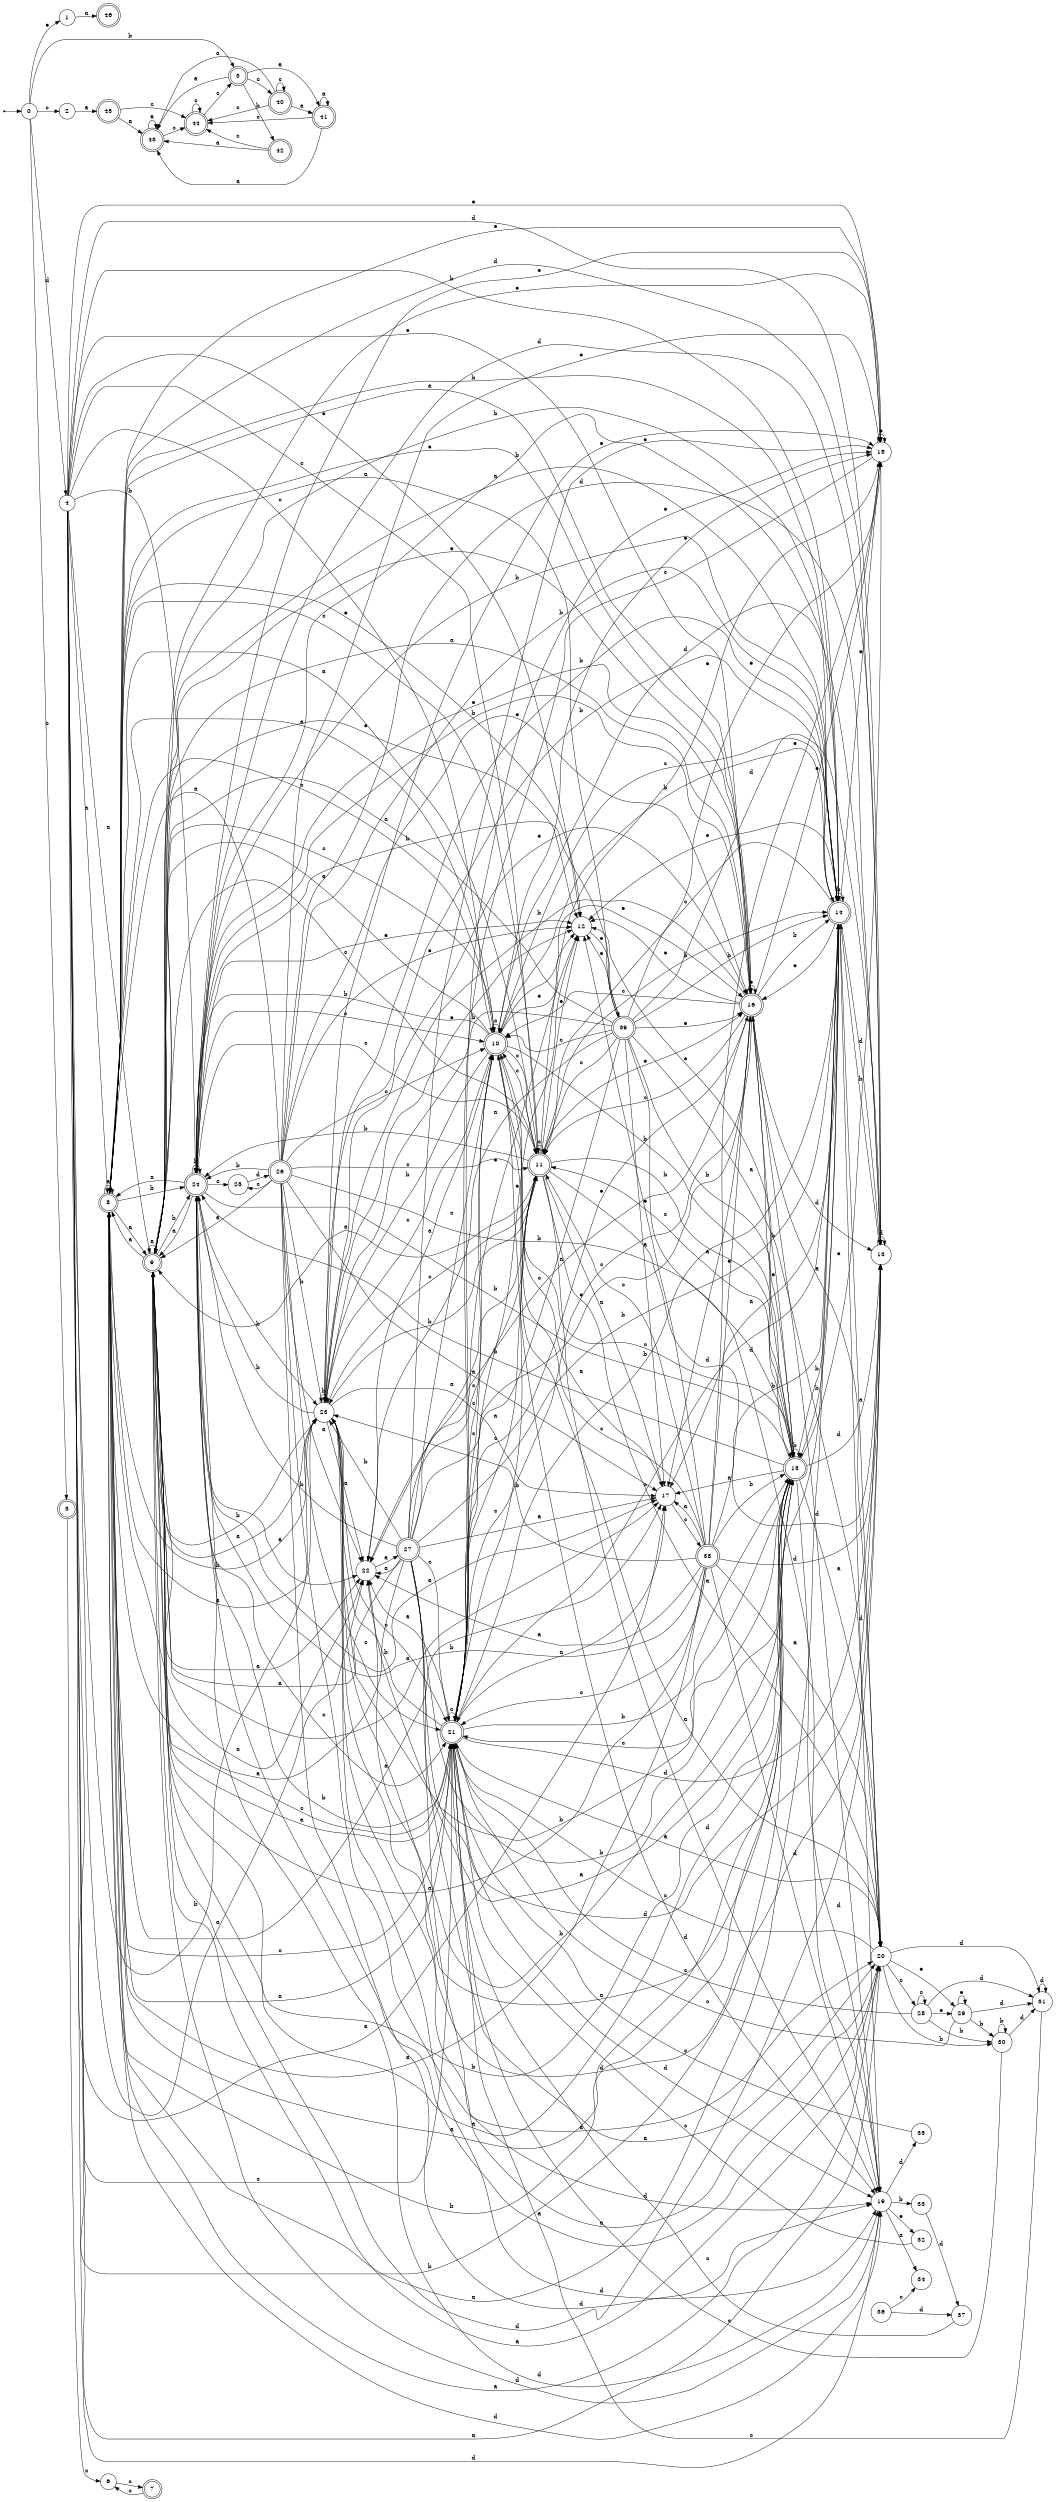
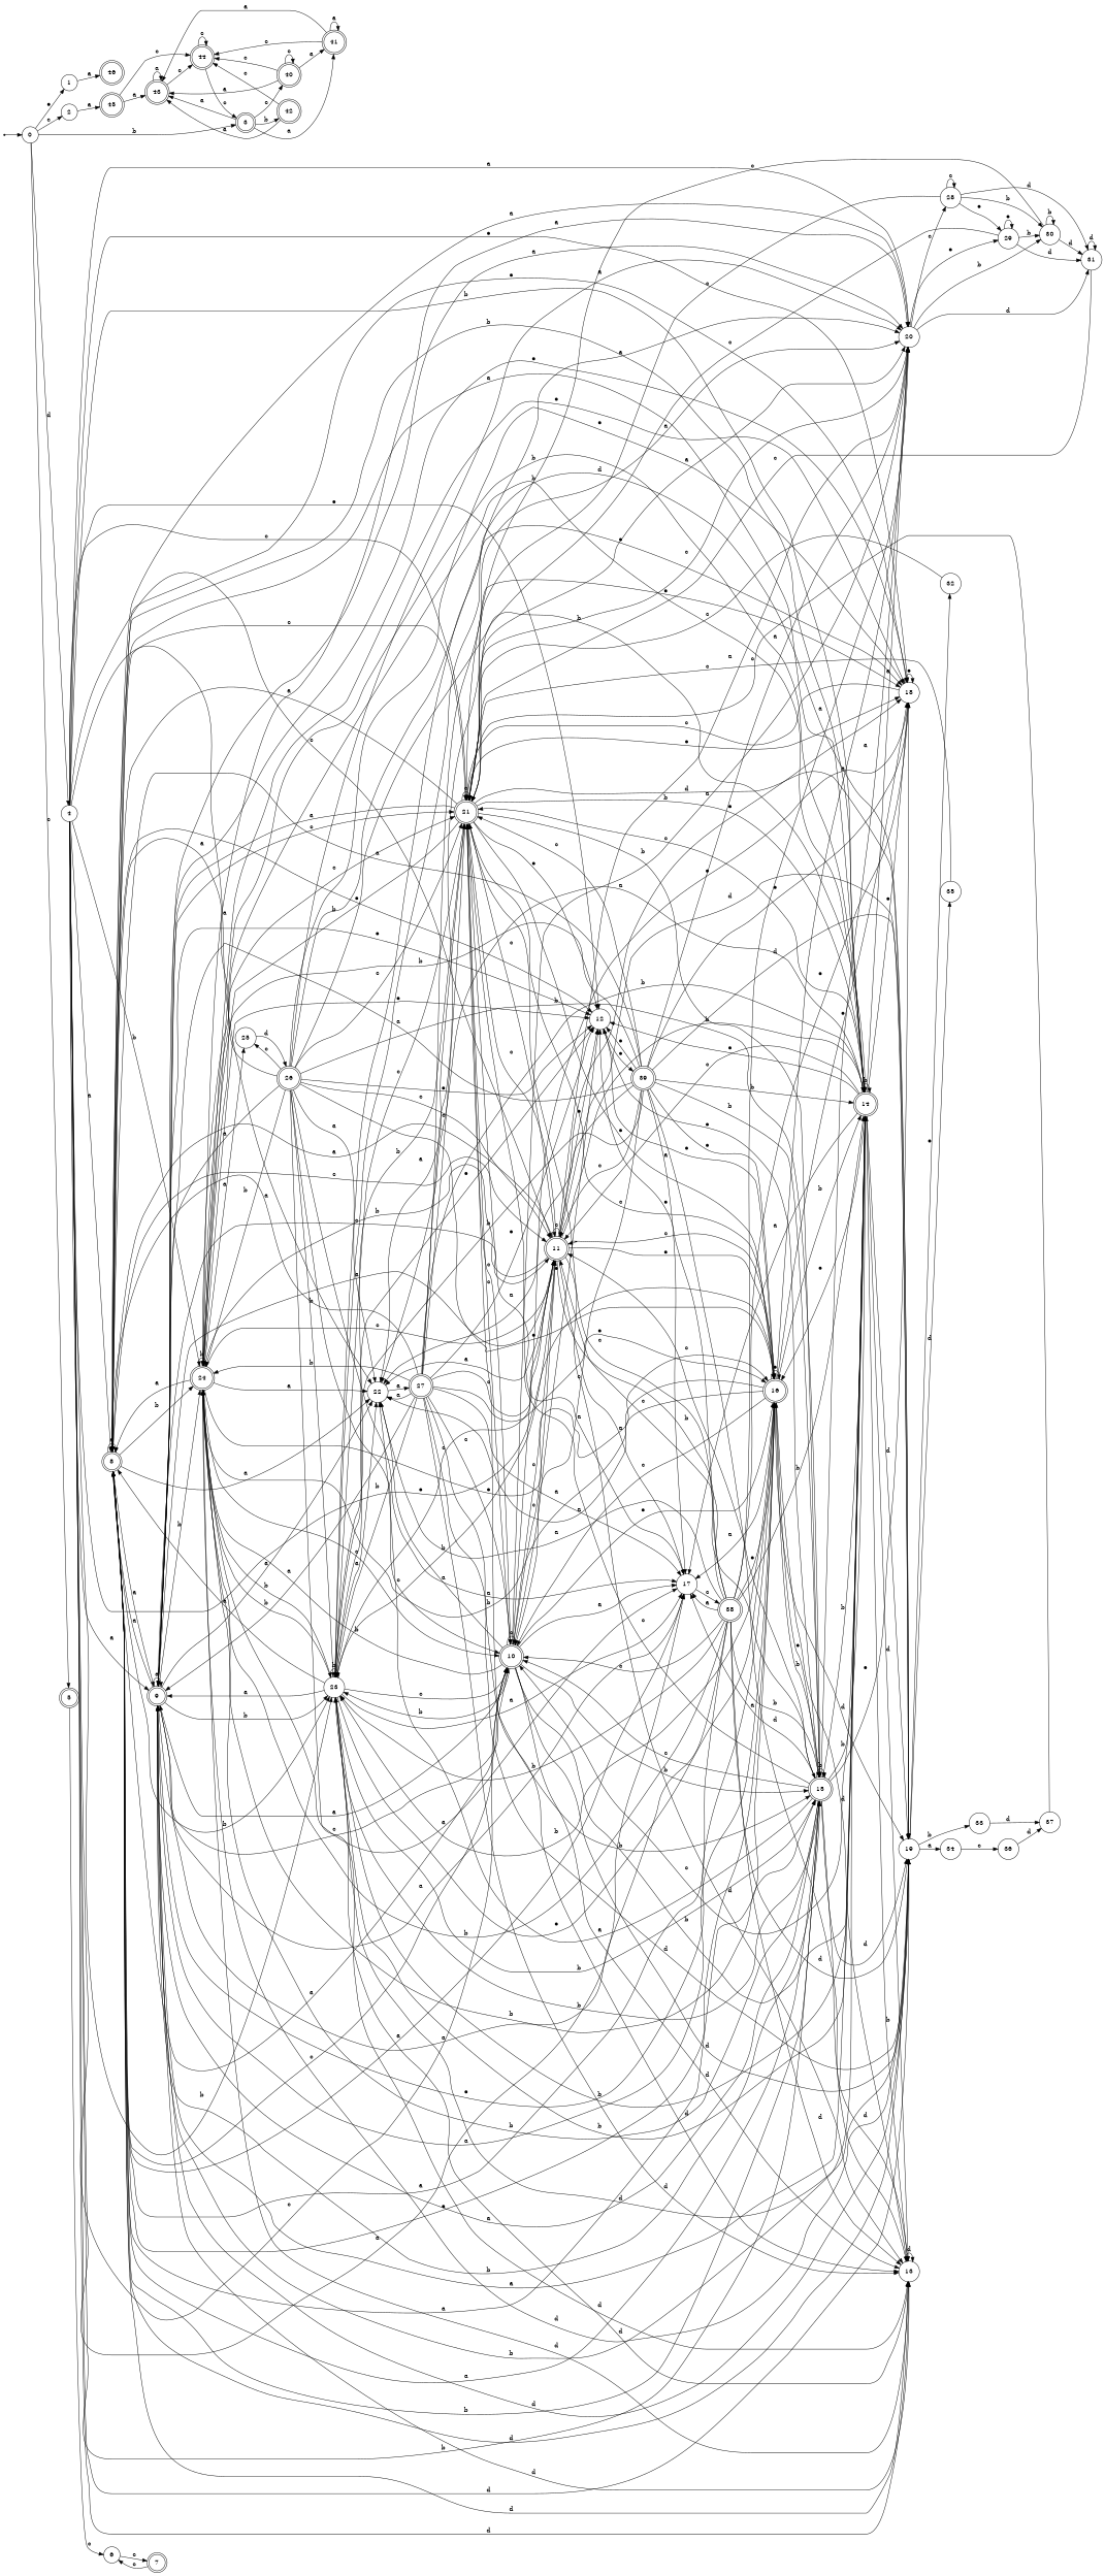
  digraph {
    rankdir=LR
    node [shape=circle]
    dummy0 [shape=point]
    0
    1
    2
    3 [shape=doublecircle]
    4
    5 [shape=doublecircle]
    46 [shape=doublecircle]
    45 [shape=doublecircle]
    40 [shape=doublecircle]
    41 [shape=doublecircle]
    42 [shape=doublecircle]
    43 [shape=doublecircle]
    8 [shape=doublecircle]
    9 [shape=doublecircle]
    10 [shape=doublecircle]
    11 [shape=doublecircle]
    12
    13
    14 [shape=doublecircle]
    15 [shape=doublecircle]
    16 [shape=doublecircle]
    17
    18
    19
    20
    21 [shape=doublecircle]
    22
    23
    24 [shape=doublecircle]
    6
    44 [shape=doublecircle]
    39 [shape=doublecircle]
    38 [shape=doublecircle]
    32
    33
    34
    35
    28
    29
    30
    31
    27 [shape=doublecircle]
    25
    7 [shape=doublecircle]
    37
    36
    26 [shape=doublecircle]
    dummy0 -> 0
    0 -> 1 [label=e]
    0 -> 2 [label=c]
    0 -> 3 [label=b]
    0 -> 4 [label=d]
    0 -> 5 [label=c]
    1 -> 46 [label=a]
    2 -> 45 [label=a]
    3 -> 40 [label=c]
    3 -> 41 [label=a]
    3 -> 42 [label=b]
    3 -> 43 [label=a]
    4 -> 8 [label=a]
    4 -> 9 [label=a]
    4 -> 10 [label=c]
    4 -> 11 [label=c]
    4 -> 12 [label=e]
    4 -> 13 [label=d]
    4 -> 14 [label=b]
    4 -> 15 [label=b]
    4 -> 16 [label=e]
    4 -> 17 [label=a]
    4 -> 18 [label=e]
    4 -> 19 [label=d]
    4 -> 20 [label=a]
    4 -> 21 [label=c]
    4 -> 22 [label=a]
    4 -> 23 [label=b]
    4 -> 24 [label=b]
    5 -> 6 [label=c]
    45 -> 43 [label=a]
    45 -> 44 [label=c]
    40 -> 40 [label=c]
    40 -> 41 [label=a]
    40 -> 43 [label=a]
    40 -> 44 [label=c]
    41 -> 41 [label=a]
    41 -> 43 [label=a]
    41 -> 44 [label=c]
    42 -> 43 [label=a]
    42 -> 44 [label=c]
    43 -> 43 [label=a]
    43 -> 44 [label=c]
    8 -> 8 [label=a]
    8 -> 9 [label=a]
    8 -> 10 [label=c]
    8 -> 11 [label=c]
    8 -> 12 [label=e]
    8 -> 13 [label=d]
    8 -> 14 [label=b]
    8 -> 15 [label=b]
    8 -> 16 [label=e]
    8 -> 17 [label=a]
    8 -> 18 [label=e]
    8 -> 19 [label=d]
    8 -> 20 [label=a]
    8 -> 21 [label=c]
    8 -> 22 [label=a]
    8 -> 23 [label=b]
    8 -> 24 [label=b]
    9 -> 8 [label=a]
    9 -> 9 [label=a]
    9 -> 10 [label=c]
    9 -> 11 [label=c]
    9 -> 12 [label=e]
    9 -> 13 [label=d]
    9 -> 14 [label=b]
    9 -> 15 [label=b]
    9 -> 16 [label=e]
    9 -> 17 [label=a]
    9 -> 18 [label=e]
    9 -> 19 [label=d]
    9 -> 20 [label=a]
    9 -> 21 [label=c]
    9 -> 22 [label=a]
    9 -> 23 [label=b]
    9 -> 24 [label=b]
    10 -> 8 [label=a]
    10 -> 9 [label=a]
    10 -> 10 [label=c]
    10 -> 11 [label=c]
    10 -> 12 [label=e]
    10 -> 13 [label=d]
    10 -> 14 [label=b]
    10 -> 15 [label=b]
    10 -> 16 [label=e]
    10 -> 17 [label=a]
    10 -> 18 [label=e]
    10 -> 19 [label=d]
    10 -> 20 [label=a]
    10 -> 21 [label=c]
    10 -> 22 [label=a]
    10 -> 23 [label=b]
    10 -> 24 [label=b]
    11 -> 8 [label=a]
    11 -> 9 [label=a]
    11 -> 10 [label=c]
    11 -> 11 [label=c]
    11 -> 12 [label=e]
    11 -> 13 [label=d]
    11 -> 14 [label=b]
    11 -> 15 [label=b]
    11 -> 16 [label=e]
    11 -> 17 [label=a]
    11 -> 18 [label=e]
    11 -> 19 [label=d]
    11 -> 20 [label=a]
    11 -> 21 [label=c]
    11 -> 22 [label=a]
    11 -> 23 [label=b]
    11 -> 24 [label=b]
    12 -> 39 [label=e]
    13 -> 13 [label=d]
    13 -> 14 [label=b]
    14 -> 8 [label=a]
    14 -> 9 [label=a]
    14 -> 10 [label=c]
    14 -> 11 [label=c]
    14 -> 12 [label=e]
    14 -> 13 [label=d]
    14 -> 14 [label=b]
    14 -> 15 [label=b]
    14 -> 16 [label=e]
    14 -> 17 [label=a]
    14 -> 18 [label=e]
    14 -> 19 [label=d]
    14 -> 20 [label=a]
    14 -> 21 [label=c]
    14 -> 22 [label=a]
    14 -> 23 [label=b]
    14 -> 24 [label=b]
    15 -> 8 [label=a]
    15 -> 9 [label=a]
    15 -> 10 [label=c]
    15 -> 11 [label=c]
    15 -> 12 [label=e]
    15 -> 13 [label=d]
    15 -> 14 [label=b]
    15 -> 15 [label=b]
    15 -> 16 [label=e]
    15 -> 17 [label=a]
    15 -> 18 [label=e]
    15 -> 19 [label=d]
    15 -> 20 [label=a]
    15 -> 21 [label=c]
    15 -> 22 [label=a]
    15 -> 23 [label=b]
    15 -> 24 [label=b]
    16 -> 8 [label=a]
    16 -> 9 [label=a]
    16 -> 10 [label=c]
    16 -> 11 [label=c]
    16 -> 12 [label=e]
    16 -> 13 [label=d]
    16 -> 14 [label=b]
    16 -> 15 [label=b]
    16 -> 16 [label=e]
    16 -> 17 [label=a]
    16 -> 18 [label=e]
    16 -> 19 [label=d]
    16 -> 20 [label=a]
    16 -> 21 [label=c]
    16 -> 22 [label=a]
    16 -> 23 [label=b]
    16 -> 24 [label=b]
    17 -> 38 [label=c]
    18 -> 18 [label=e]
    18 -> 21 [label=c]
    19 -> 32 [label=e]
    19 -> 33 [label=b]
    19 -> 34 [label=a]
    19 -> 35 [label=d]
    20 -> 21 [label=c]
    20 -> 28 [label=c]
    20 -> 29 [label=e]
    20 -> 30 [label=b]
    20 -> 31 [label=d]
    21 -> 8 [label=a]
    21 -> 9 [label=a]
    21 -> 10 [label=c]
    21 -> 11 [label=c]
    21 -> 12 [label=e]
    21 -> 13 [label=d]
    21 -> 14 [label=b]
    21 -> 15 [label=b]
    21 -> 16 [label=e]
    21 -> 17 [label=a]
    21 -> 18 [label=e]
    21 -> 19 [label=d]
    21 -> 20 [label=a]
    21 -> 21 [label=c]
    21 -> 22 [label=a]
    21 -> 23 [label=b]
    21 -> 24 [label=b]
    22 -> 27 [label=a]
    23 -> 8 [label=a]
    23 -> 9 [label=a]
    23 -> 10 [label=c]
    23 -> 11 [label=c]
    23 -> 12 [label=e]
    23 -> 13 [label=d]
    23 -> 14 [label=b]
    23 -> 15 [label=b]
    23 -> 16 [label=e]
    23 -> 17 [label=a]
    23 -> 18 [label=e]
    23 -> 19 [label=d]
    23 -> 20 [label=a]
    23 -> 21 [label=c]
    23 -> 22 [label=a]
    23 -> 23 [label=b]
    23 -> 24 [label=b]
    24 -> 8 [label=a]
-   24 -> 9 [label=a]
    24 -> 10 [label=c]
    24 -> 11 [label=c]
    24 -> 12 [label=e]
    24 -> 13 [label=d]
    24 -> 14 [label=b]
    24 -> 15 [label=b]
    24 -> 16 [label=e]
    24 -> 17 [label=a]
    24 -> 18 [label=e]
    24 -> 19 [label=d]
    24 -> 20 [label=a]
    24 -> 21 [label=c]
    24 -> 22 [label=a]
    24 -> 23 [label=b]
    24 -> 24 [label=b]
-   24 -> 25 [label=c]
+   24 -> 25 [label=a]
    6 -> 7 [label=c]
    44 -> 3 [label=c]
    44 -> 44 [label=c]
    39 -> 8 [label=a]
    39 -> 9 [label=a]
    39 -> 10 [label=c]
    39 -> 11 [label=c]
    39 -> 12 [label=e]
    39 -> 13 [label=d]
    39 -> 14 [label=b]
    39 -> 15 [label=b]
    39 -> 16 [label=e]
    39 -> 17 [label=a]
    39 -> 18 [label=e]
    39 -> 19 [label=d]
    39 -> 20 [label=a]
    39 -> 21 [label=c]
    39 -> 22 [label=a]
    39 -> 23 [label=b]
    39 -> 24 [label=b]
    38 -> 8 [label=a]
    38 -> 9 [label=a]
    38 -> 10 [label=c]
    38 -> 11 [label=c]
    38 -> 12 [label=e]
    38 -> 13 [label=d]
    38 -> 14 [label=b]
    38 -> 15 [label=b]
    38 -> 16 [label=e]
    38 -> 17 [label=a]
    38 -> 18 [label=e]
    38 -> 19 [label=d]
    38 -> 20 [label=a]
    38 -> 21 [label=c]
    38 -> 22 [label=a]
    38 -> 23 [label=b]
    38 -> 24 [label=b]
    32 -> 21 [label=c]
    33 -> 37 [label=d]
-   36 -> 34 [label=c]
+   34 -> 36 [label=c]
    35 -> 21 [label=c]
    28 -> 21 [label=c]
    28 -> 28 [label=c]
    28 -> 29 [label=e]
    28 -> 30 [label=b]
    28 -> 31 [label=d]
    29 -> 21 [label=c]
    29 -> 29 [label=e]
    29 -> 30 [label=b]
    29 -> 31 [label=d]
    30 -> 21 [label=c]
    30 -> 30 [label=b]
    30 -> 31 [label=d]
    31 -> 21 [label=c]
    31 -> 31 [label=d]
    27 -> 8 [label=a]
    27 -> 9 [label=a]
    27 -> 10 [label=c]
    27 -> 11 [label=c]
    27 -> 12 [label=e]
    27 -> 13 [label=d]
    27 -> 14 [label=b]
    27 -> 15 [label=b]
    27 -> 16 [label=e]
    27 -> 17 [label=a]
    27 -> 18 [label=e]
    27 -> 19 [label=d]
    27 -> 20 [label=a]
    27 -> 21 [label=c]
    27 -> 22 [label=a]
    27 -> 23 [label=b]
    27 -> 24 [label=b]
    25 -> 26 [label=d]
    7 -> 6 [label=c]
    37 -> 21 [label=c]
    36 -> 37 [label=d]
    26 -> 8 [label=a]
    26 -> 9 [label=a]
    26 -> 10 [label=c]
    26 -> 11 [label=c]
    26 -> 12 [label=e]
    26 -> 13 [label=d]
    26 -> 14 [label=b]
    26 -> 15 [label=b]
    26 -> 16 [label=e]
    26 -> 17 [label=a]
    26 -> 18 [label=e]
    26 -> 19 [label=d]
    26 -> 20 [label=a]
    26 -> 21 [label=c]
    26 -> 22 [label=a]
    26 -> 23 [label=b]
    26 -> 24 [label=b]
    26 -> 25 [label=c]
  }
